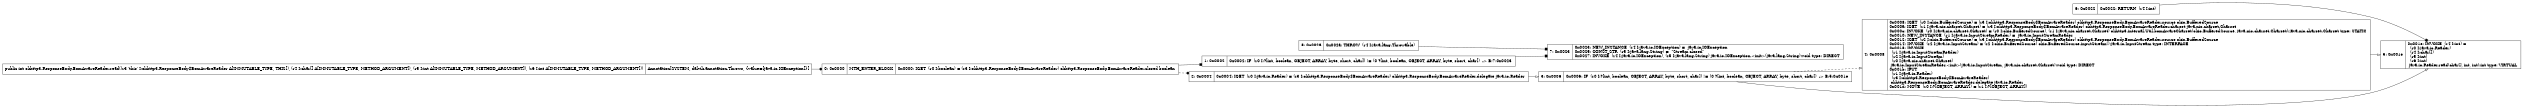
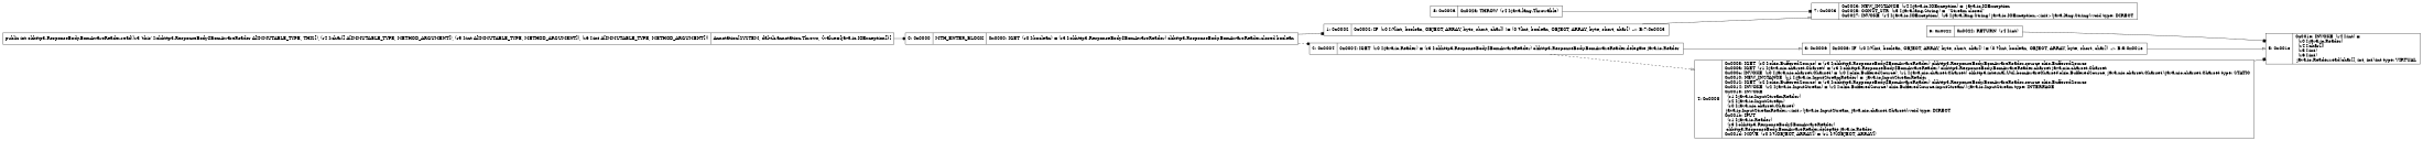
  digraph {
    rankdir=LR
    node [shape=record]
    edge [arrowhead=box]
    n1 [label="{0\:\ 0x0000|MTH_ENTER_BLOCK\l|0x0000: IGET  (r0 I:boolean) = (r3 I:okhttp3.ResponseBody$BomAwareReader) okhttp3.ResponseBody.BomAwareReader.closed boolean \l}"]
    n2 [label="{1\:\ 0x0002|0x0002: IF  (r0 I:?[int, boolean, OBJECT, ARRAY, byte, short, char]) != (0 ?[int, boolean, OBJECT, ARRAY, byte, short, char])  \-\> B:7:0x0023 \l}"]
    n3 [label="{2\:\ 0x0004|0x0004: IGET  (r0 I:java.io.Reader) = (r3 I:okhttp3.ResponseBody$BomAwareReader) okhttp3.ResponseBody.BomAwareReader.delegate java.io.Reader \l}"]
    n4 [label="{7\:\ 0x0023|0x0023: NEW_INSTANCE  (r4 I:java.io.IOException) =  java.io.IOException \l0x0025: CONST_STR  (r5 I:java.lang.String) =  \"Stream closed\" \l0x0027: INVOKE  (r4 I:java.io.IOException), (r5 I:java.lang.String) java.io.IOException.\<init\>(java.lang.String):void type: DIRECT \l}"]
    n5 [label="{3\:\ 0x0006|0x0006: IF  (r0 I:?[int, boolean, OBJECT, ARRAY, byte, short, char]) != (0 ?[int, boolean, OBJECT, ARRAY, byte, short, char])  \-\> B:5:0x001e \l}"]
    n6 [label="{4\:\ 0x0008|0x0008: IGET  (r0 I:okio.BufferedSource) = (r3 I:okhttp3.ResponseBody$BomAwareReader) okhttp3.ResponseBody.BomAwareReader.source okio.BufferedSource \l0x000a: IGET  (r1 I:java.nio.charset.Charset) = (r3 I:okhttp3.ResponseBody$BomAwareReader) okhttp3.ResponseBody.BomAwareReader.charset java.nio.charset.Charset \l0x000c: INVOKE  (r0 I:java.nio.charset.Charset) = (r0 I:okio.BufferedSource), (r1 I:java.nio.charset.Charset) okhttp3.internal.Util.bomAwareCharset(okio.BufferedSource, java.nio.charset.Charset):java.nio.charset.Charset type: STATIC \l0x0010: NEW_INSTANCE  (r1 I:java.io.InputStreamReader) =  java.io.InputStreamReader \l0x0012: IGET  (r2 I:okio.BufferedSource) = (r3 I:okhttp3.ResponseBody$BomAwareReader) okhttp3.ResponseBody.BomAwareReader.source okio.BufferedSource \l0x0014: INVOKE  (r2 I:java.io.InputStream) = (r2 I:okio.BufferedSource) okio.BufferedSource.inputStream():java.io.InputStream type: INTERFACE \l0x0018: INVOKE  \l  (r1 I:java.io.InputStreamReader)\l  (r2 I:java.io.InputStream)\l  (r0 I:java.nio.charset.Charset)\l java.io.InputStreamReader.\<init\>(java.io.InputStream, java.nio.charset.Charset):void type: DIRECT \l0x001b: IPUT  \l  (r1 I:java.io.Reader)\l  (r3 I:okhttp3.ResponseBody$BomAwareReader)\l okhttp3.ResponseBody.BomAwareReader.delegate java.io.Reader \l0x001d: MOVE  (r0 I:?[OBJECT, ARRAY]) = (r1 I:?[OBJECT, ARRAY]) \l}"]
    n7 [label="{5\:\ 0x001e|0x001e: INVOKE  (r4 I:int) = \l  (r0 I:java.io.Reader)\l  (r4 I:char[])\l  (r5 I:int)\l  (r6 I:int)\l java.io.Reader.read(char[], int, int):int type: VIRTUAL \l}"]
    n8 [label="{6\:\ 0x0022|0x0022: RETURN  (r4 I:int) \l}"]
    n9 [label="{8\:\ 0x002a|0x002a: THROW  (r4 I:java.lang.Throwable) \l}"]
    n10 [label="{public int okhttp3.ResponseBody.BomAwareReader.read((r3 'this' I:okhttp3.ResponseBody$BomAwareReader A[IMMUTABLE_TYPE, THIS]), (r4 I:char[] A[IMMUTABLE_TYPE, METHOD_ARGUMENT]), (r5 I:int A[IMMUTABLE_TYPE, METHOD_ARGUMENT]), (r6 I:int A[IMMUTABLE_TYPE, METHOD_ARGUMENT]))  | Annotation[SYSTEM, dalvik.annotation.Throws, \{value=[java.io.IOException]\}]\l}"]
    n1 -> n2
    n1 -> n3 [arrowhead=dot style=dashed]
-   n2 -> n4
+   n2 -> n4 [arrowhead=onormal]
    n3 -> n5 [arrowhead=onormal]
-   n5 -> n6 [arrowhead=onormal style=dashed]
+   n3 -> n6 [arrowhead=onormal style=dashed]
    n5 -> n7 [arrowhead=onormal]
-   n6 -> n7 [arrowhead=onormal]
+   n6 -> n7
    n8 -> n7
    n9 -> n4
    n10 -> n1 [arrowhead=dot]
  }
